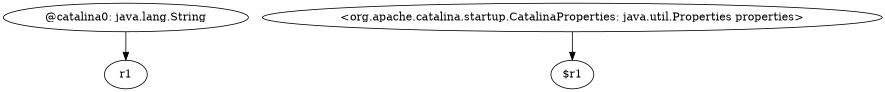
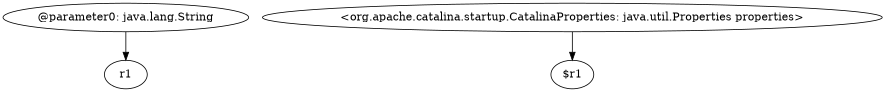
  digraph {
-   n1 [label="@catalina0: java.lang.String"]
+   n1 [label="@parameter0: java.lang.String"]
    n2 [label=r1]
    n3 [label="<org.apache.catalina.startup.CatalinaProperties: java.util.Properties properties>"]
    n4 [label="$r1"]
    n1 -> n2
    n3 -> n4
  }
